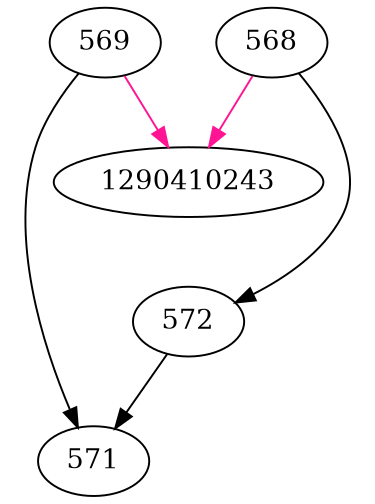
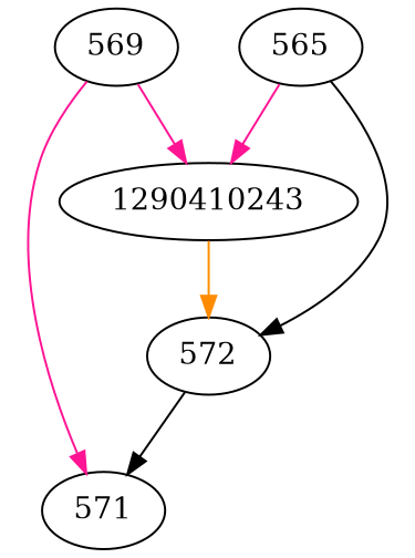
  strict digraph {
    edge [color=deeppink]
    1290410243
    572
    571
-   568
+   568 [label=565]
    569
+   1290410243 -> 572 [color=darkorange]
    572 -> 571 [color=black]
    568 -> 1290410243
    568 -> 572 [color=black]
    569 -> 1290410243
-   569 -> 571 [color=black]
+   569 -> 571
  }
